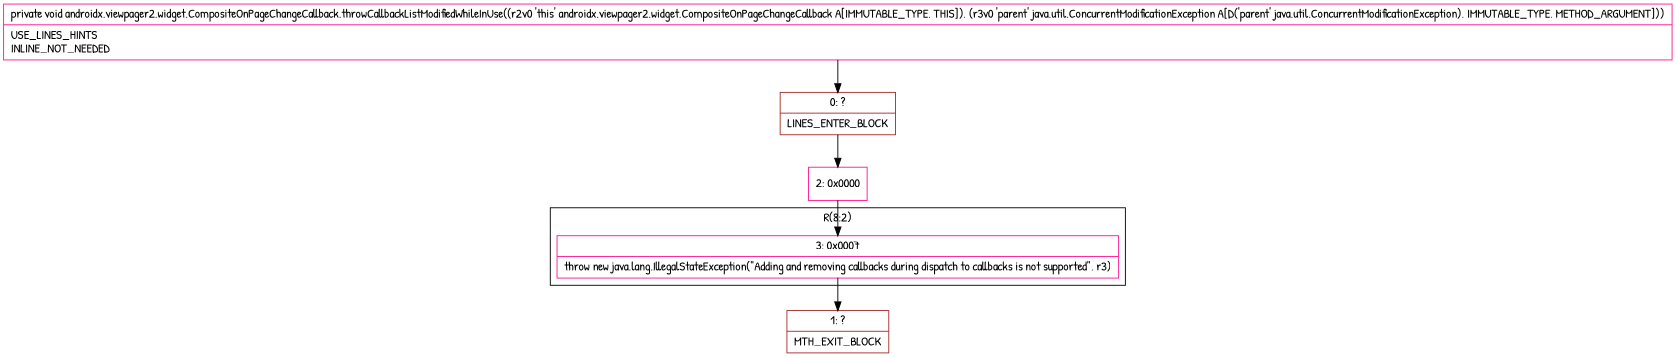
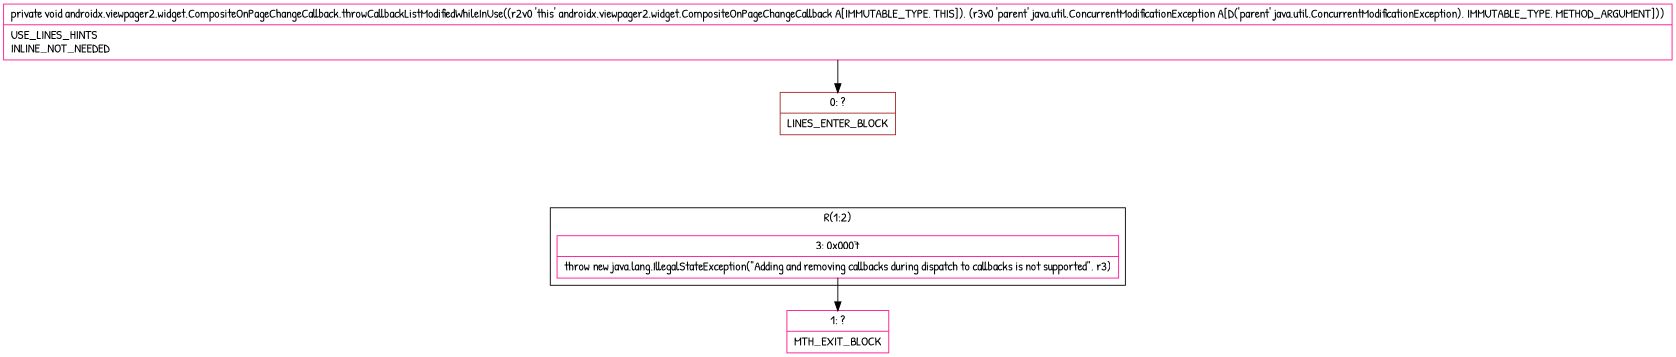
  digraph {
    fontname="Patrick Hand"
    node [color=deeppink fontname="Patrick Hand" shape=record]
    edge [fontname="Patrick Hand"]
    n1 [label="{3\:\ 0x0007|throw new java.lang.IllegalStateException(\"Adding and removing callbacks during dispatch to callbacks is not supported\", r3)\l}"]
-   n2 [color=brown label="{1\:\ ?|MTH_EXIT_BLOCK\l}"]
+   n2 [label="{1\:\ ?|MTH_EXIT_BLOCK\l}"]
    n3 [color=brown label="{0\:\ ?|LINES_ENTER_BLOCK\l}"]
-   n4 [label="{2\:\ 0x0000}"]
    n5 [label="{private void androidx.viewpager2.widget.CompositeOnPageChangeCallback.throwCallbackListModifiedWhileInUse((r2v0 'this' androidx.viewpager2.widget.CompositeOnPageChangeCallback A[IMMUTABLE_TYPE, THIS]), (r3v0 'parent' java.util.ConcurrentModificationException A[D('parent' java.util.ConcurrentModificationException), IMMUTABLE_TYPE, METHOD_ARGUMENT]))  | USE_LINES_HINTS\lINLINE_NOT_NEEDED\l}"]
    subgraph cluster_1 {
-     label="R(8:2)"
+     label="R(1:2)"
      n1
    }
    n1 -> n2
-   n3 -> n4
-   n4 -> n1
    n5 -> n3
  }
